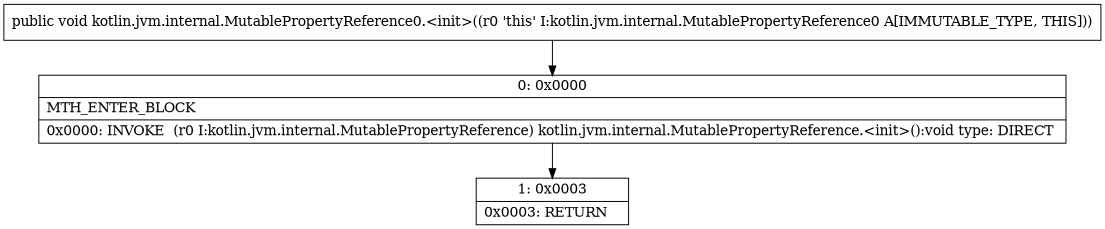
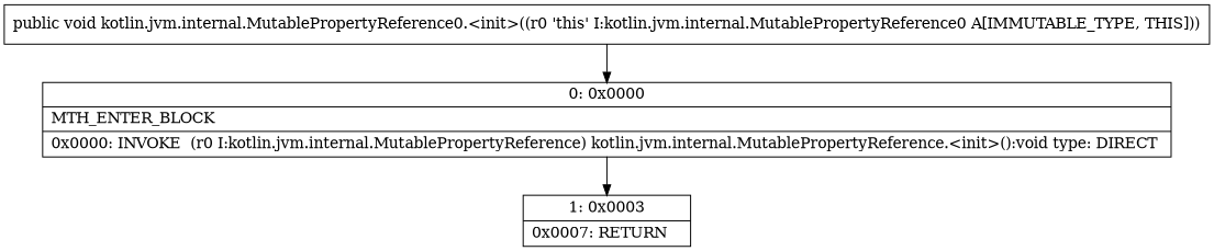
  digraph {
    node [shape=record]
    n1 [label="{0\:\ 0x0000|MTH_ENTER_BLOCK\l|0x0000: INVOKE  (r0 I:kotlin.jvm.internal.MutablePropertyReference) kotlin.jvm.internal.MutablePropertyReference.\<init\>():void type: DIRECT \l}"]
-   n2 [label="{1\:\ 0x0003|0x0003: RETURN   \l}"]
+   n2 [label="{1\:\ 0x0003|0x0007: RETURN   \l}"]
    n3 [label="{public void kotlin.jvm.internal.MutablePropertyReference0.\<init\>((r0 'this' I:kotlin.jvm.internal.MutablePropertyReference0 A[IMMUTABLE_TYPE, THIS])) }"]
    n1 -> n2
    n3 -> n1
  }
